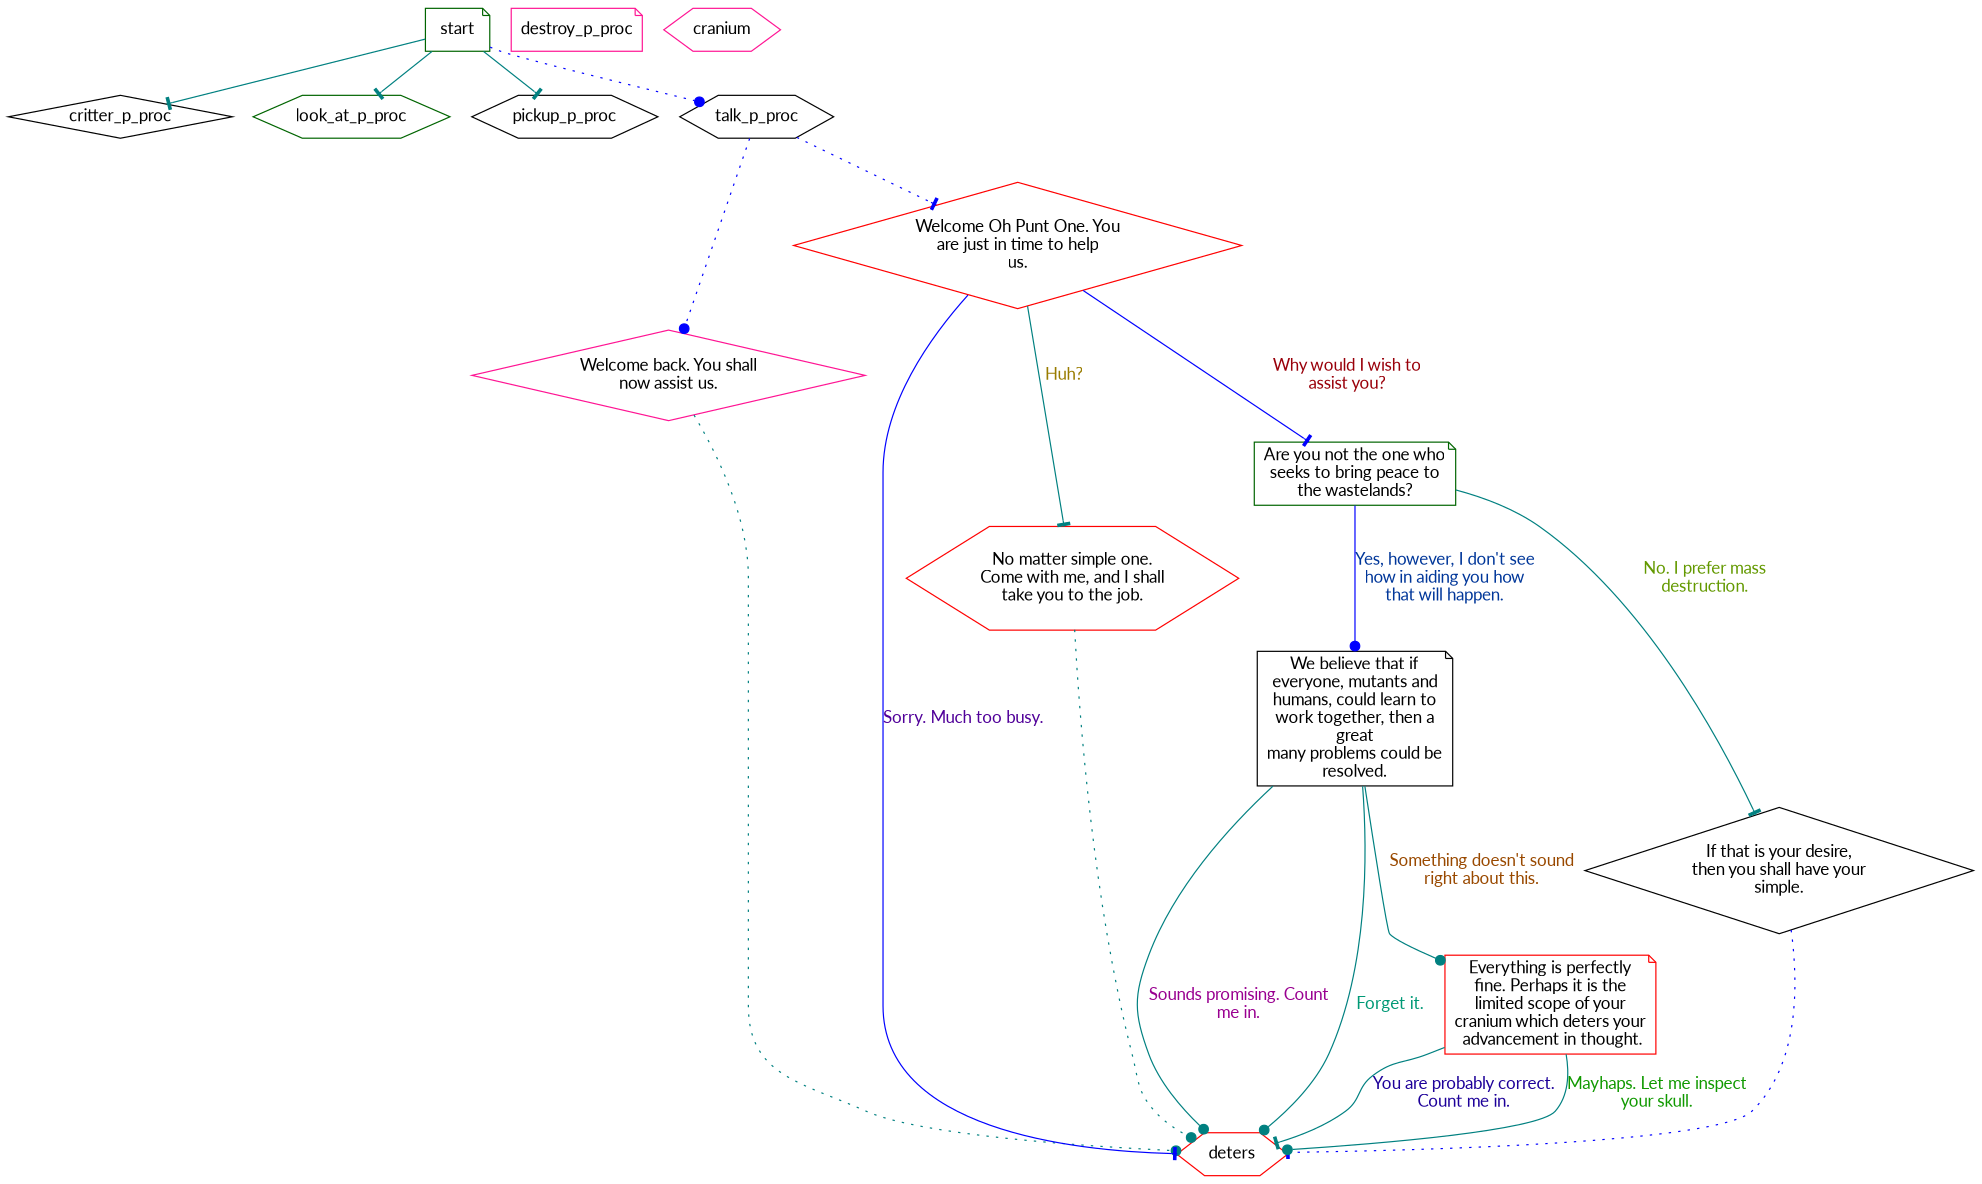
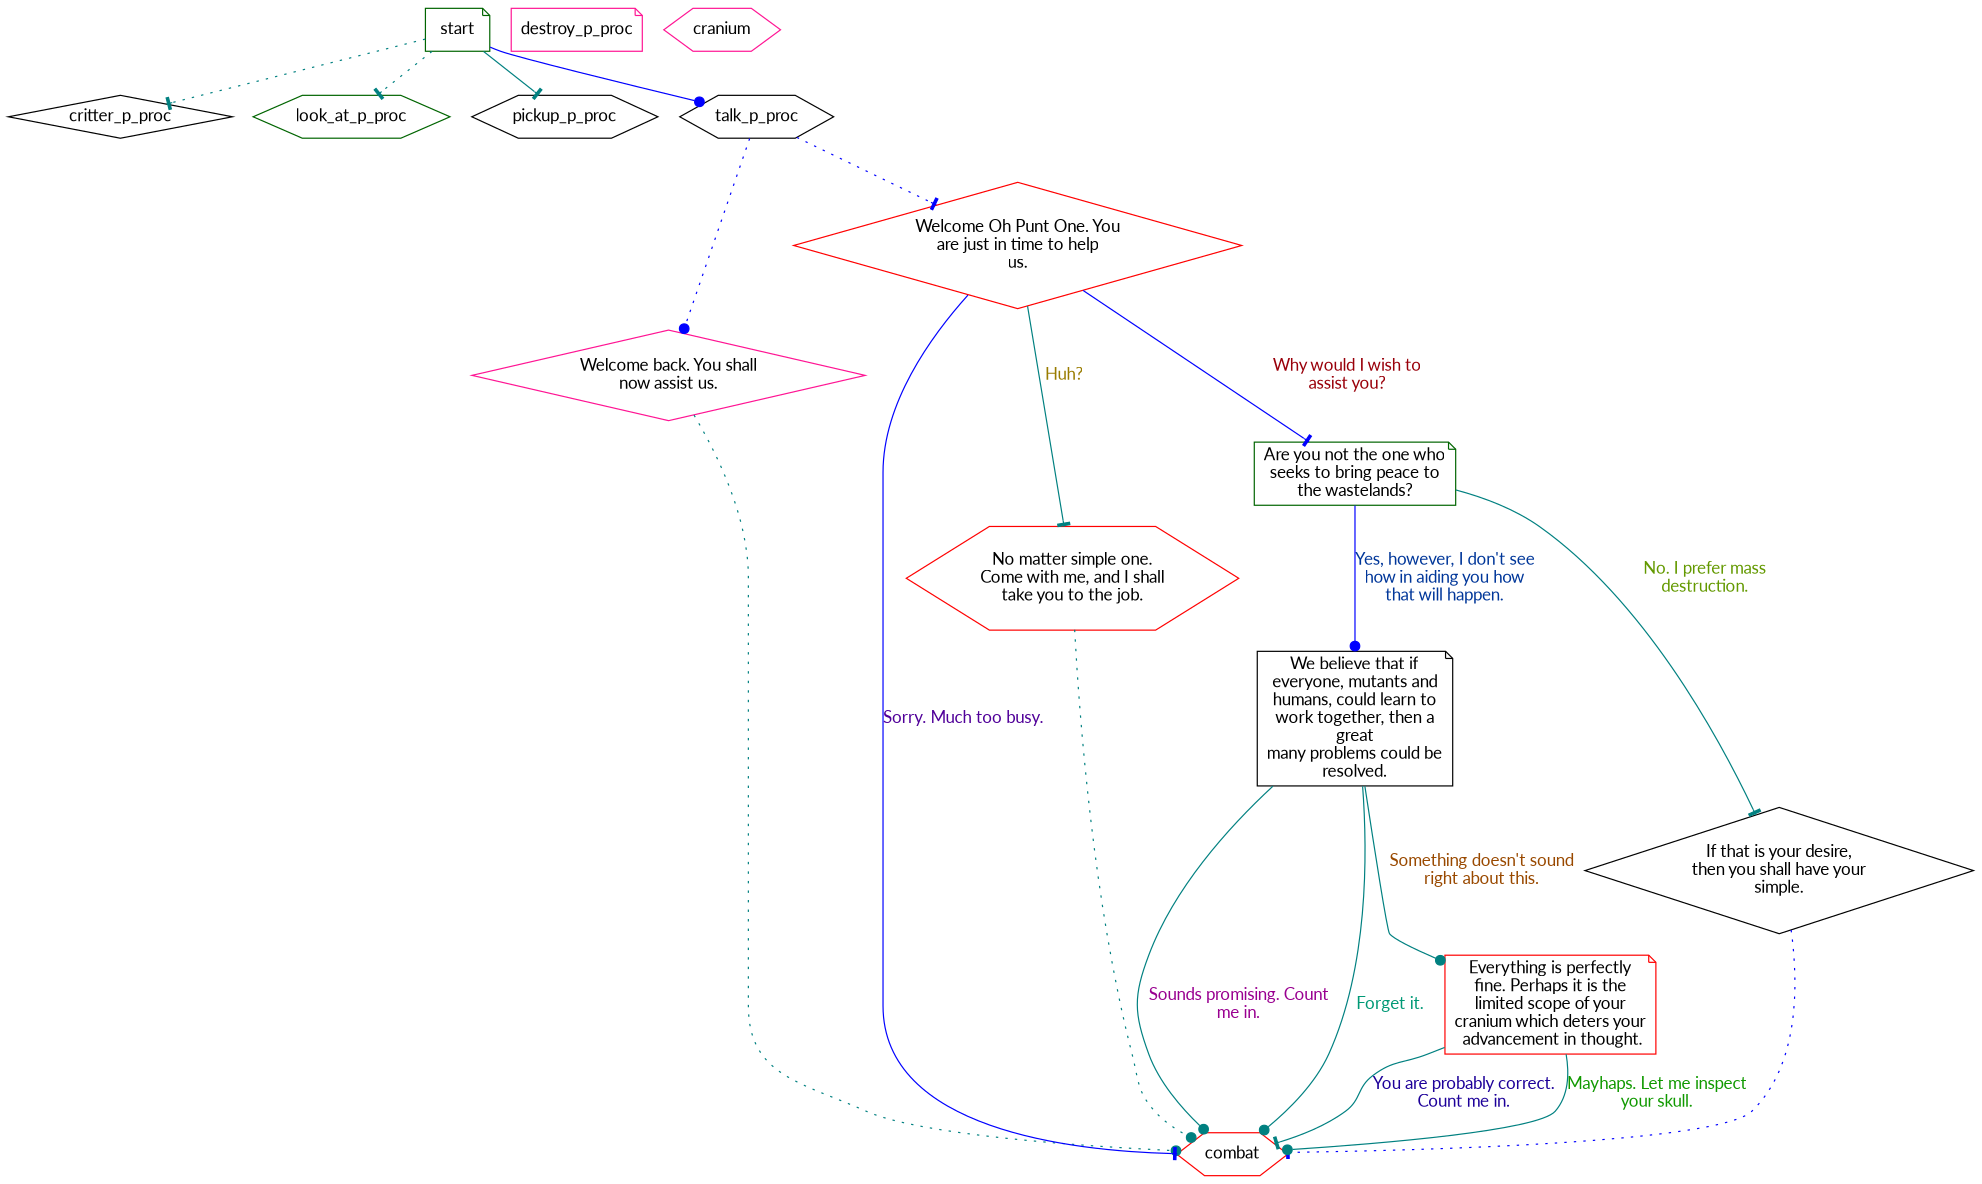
  digraph {
    fontname=Lato
    node [color=black fillcolor="#FFFFFF" fontname=Lato shape=hexagon style=filled]
    edge [arrowhead=tee color=teal fontname=Lato]
    start [color=darkgreen shape=note]
    critter_p_proc [shape=diamond]
    look_at_p_proc [color=darkgreen]
    pickup_p_proc
    talk_p_proc
    n6 [color=deeppink label="Welcome back. You shall\nnow assist us." shape=diamond]
    n7 [color=red label="Welcome Oh Punt One. You\nare just in time to help\nus." shape=diamond]
-   combat [color=red label=deters]
+   combat [color=red]
    n9 [color=red label="No matter simple one.\nCome with me, and I shall\ntake you to the job."]
    n10 [color=darkgreen label="Are you not the one who\nseeks to bring peace to\nthe wastelands?" shape=note]
    destroy_p_proc [color=deeppink shape=note]
    n12 [label="We believe that if\neveryone, mutants and\nhumans, could learn to\nwork together, then a\ngreat\nmany problems could be\nresolved." shape=note]
    n13 [label="If that is your desire,\nthen you shall have your\nsimple." shape=diamond]
    n14 [color=red label="Everything is perfectly\nfine. Perhaps it is the\nlimited scope of your\ncranium which deters your\n advancement in thought." shape=note]
    n15 [color=deeppink label=cranium]
-   start -> critter_p_proc [style=solid]
-   start -> look_at_p_proc [style=solid]
+   start -> critter_p_proc [style=dotted]
+   start -> look_at_p_proc [style=dotted]
    start -> pickup_p_proc [style=solid]
-   start -> talk_p_proc [arrowhead=dot color=blue style=dotted]
+   start -> talk_p_proc [arrowhead=dot color=blue style=solid]
    talk_p_proc -> n6 [arrowhead=dot color=blue style=dotted]
    talk_p_proc -> n7 [color=blue style=dotted]
    n6 -> combat [arrowhead=dot style=dotted]
    n7 -> combat [color=blue fontcolor="#500099" label="Sorry. Much too busy."]
    n7 -> n9 [fontcolor="#997C00" label="Huh?"]
    n7 -> n10 [color=blue fontcolor="#99000A" label="Why would I wish to\nassist you?"]
    n9 -> combat [arrowhead=dot style=dotted]
    n10 -> n12 [arrowhead=dot color=blue fontcolor="#003699" label="Yes, however, I don't see\nhow in aiding you how\nthat will happen."]
    n10 -> n13 [fontcolor="#639900" label="No. I prefer mass\ndestruction."]
    n12 -> combat [arrowhead=dot fontcolor="#990090" label="Sounds promising. Count\nme in."]
    n12 -> combat [arrowhead=dot fontcolor="#009976" label="Forget it."]
    n12 -> n14 [arrowhead=dot fontcolor="#994900" label="Something doesn't sound\nright about this."]
    n13 -> combat [color=blue style=dotted]
    n14 -> combat [fontcolor="#1D0099" label="You are probably correct.\nCount me in."]
    n14 -> combat [arrowhead=dot fontcolor="#109900" label="Mayhaps. Let me inspect\nyour skull."]
  }
